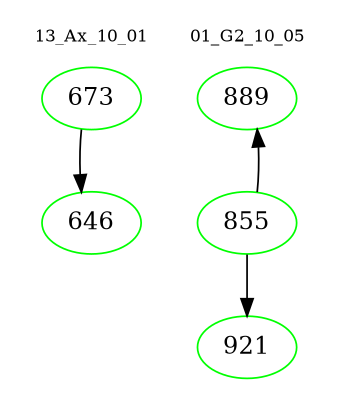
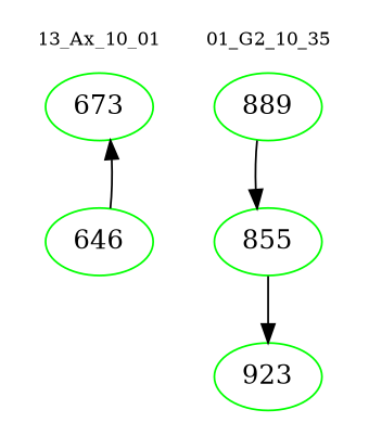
  digraph {
    node [color=green]
    edge [color=black]
    n1 [label=673]
    n2 [label=646]
    n3 [label=889]
    n4 [label=855]
-   n5 [label=921]
+   n5 [label=923]
    subgraph cluster_1 {
      color=white
      fontsize=10
      label="13_Ax_10_01"
      n1
      n2
    }
    subgraph cluster_2 {
      color=white
      fontsize=10
-     label="01_G2_10_05"
+     label="01_G2_10_35"
      n3
      n4
      n5
    }
-   n1 -> n2
-   n4 -> n3
+   n2 -> n1
+   n3 -> n4
    n4 -> n5
  }
